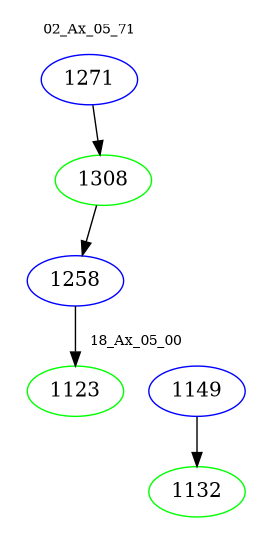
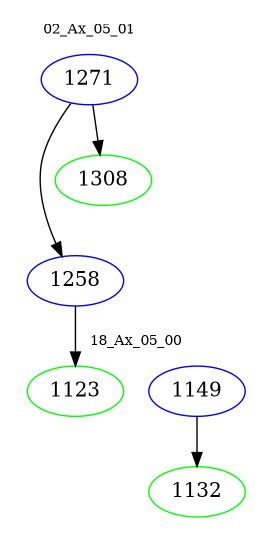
  digraph {
    node [color=blue]
    edge [color=black]
    n1 [label=1149]
    n2 [color=green label=1123]
    n3 [color=green label=1132]
    n4 [label=1271]
    n5 [label=1258]
    n6 [color=green label=1308]
    subgraph cluster_1 {
      color=white
      fontsize=10
      label="18_Ax_05_00"
      n1
      n2
      n3
    }
    subgraph cluster_2 {
      color=white
      fontsize=10
-     label="02_Ax_05_71"
+     label="02_Ax_05_01"
      n4
      n5
      n6
    }
    n1 -> n3
-   n6 -> n5
+   n4 -> n5
    n4 -> n6
    n5 -> n2
  }
